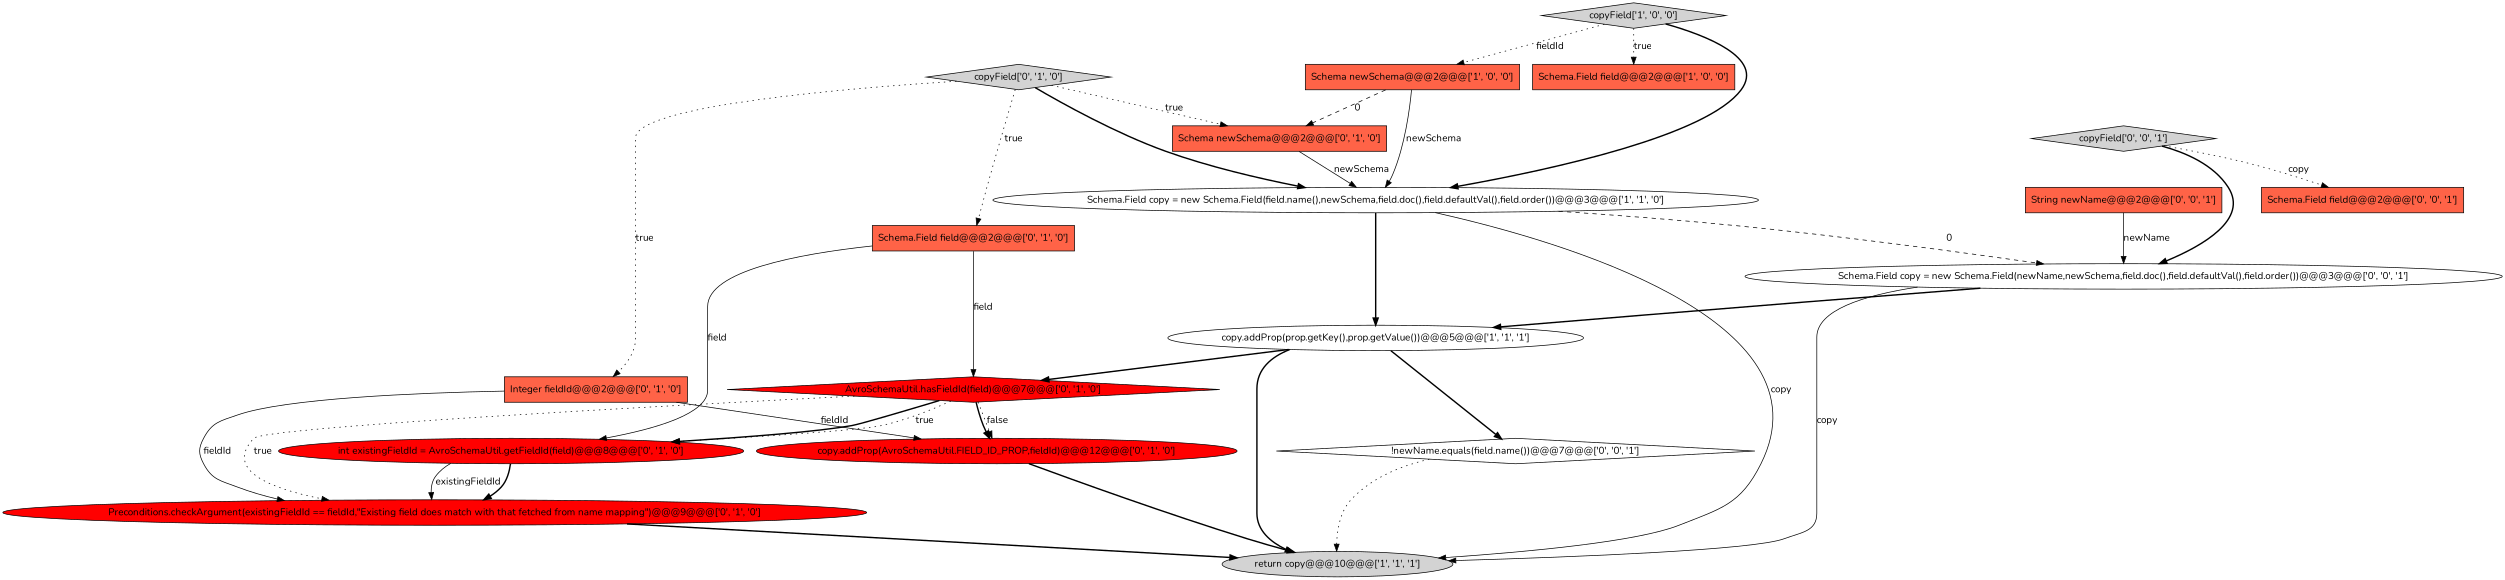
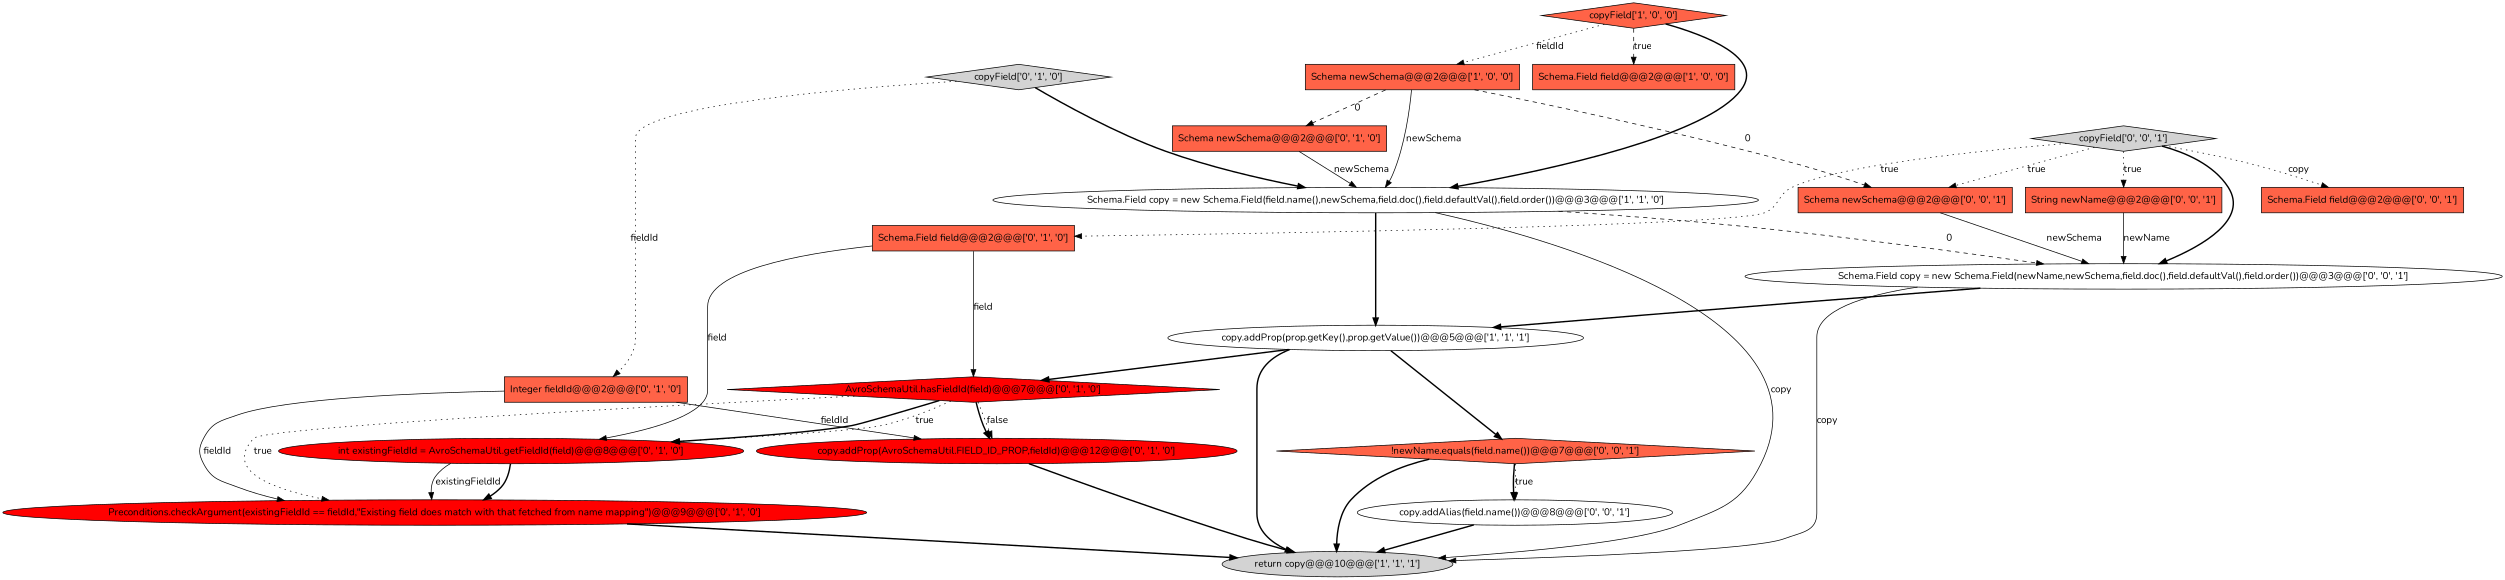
  digraph {
    fontname=Nunito
    node [fillcolor=tomato fontname=Nunito shape=ellipse style=filled]
    edge [fontname=Nunito style=bold]
    n1 [fillcolor=red label="Preconditions.checkArgument(existingFieldId == fieldId,\"Existing field does match with that fetched from name mapping\")@@@9@@@['0', '1', '0']"]
    n2 [fillcolor=lightgray label="return copy@@@10@@@['1', '1', '1']"]
    n3 [label="Schema newSchema@@@2@@@['0', '1', '0']" shape=box]
    n4 [fillcolor=white label="Schema.Field copy = new Schema.Field(field.name(),newSchema,field.doc(),field.defaultVal(),field.order())@@@3@@@['1', '1', '0']"]
    n5 [fillcolor=white label="Schema.Field copy = new Schema.Field(newName,newSchema,field.doc(),field.defaultVal(),field.order())@@@3@@@['0', '0', '1']"]
    n6 [fillcolor=white label="copy.addProp(prop.getKey(),prop.getValue())@@@5@@@['1', '1', '1']"]
    n7 [label="Schema.Field field@@@2@@@['0', '0', '1']" shape=box]
    n8 [label="Schema.Field field@@@2@@@['1', '0', '0']" shape=box]
+   n9 [label="Schema newSchema@@@2@@@['0', '0', '1']" shape=box]
    n10 [fillcolor=red label="AvroSchemaUtil.hasFieldId(field)@@@7@@@['0', '1', '0']" shape=diamond]
-   n11 [fillcolor=white label="!newName.equals(field.name())@@@7@@@['0', '0', '1']" shape=diamond]
+   n11 [label="!newName.equals(field.name())@@@7@@@['0', '0', '1']" shape=diamond]
    n12 [fillcolor=red label="copy.addProp(AvroSchemaUtil.FIELD_ID_PROP,fieldId)@@@12@@@['0', '1', '0']"]
    n13 [fillcolor=red label="int existingFieldId = AvroSchemaUtil.getFieldId(field)@@@8@@@['0', '1', '0']"]
+   n14 [fillcolor=white label="copy.addAlias(field.name())@@@8@@@['0', '0', '1']"]
    n15 [fillcolor=lightgray label="copyField['0', '0', '1']" shape=diamond]
    n16 [label="String newName@@@2@@@['0', '0', '1']" shape=box]
    n17 [label="Integer fieldId@@@2@@@['0', '1', '0']" shape=box]
    n18 [fillcolor=lightgray label="copyField['0', '1', '0']" shape=diamond]
    n19 [label="Schema.Field field@@@2@@@['0', '1', '0']" shape=box]
    n20 [label="Schema newSchema@@@2@@@['1', '0', '0']" shape=box]
-   n21 [fillcolor=lightgray label="copyField['1', '0', '0']" shape=diamond]
+   n21 [label="copyField['1', '0', '0']" shape=diamond]
    n1 -> n2
    n3 -> n4 [label=newSchema style=solid]
    n4 -> n2 [label=copy style=solid]
    n4 -> n5 [label=0 style=dashed]
    n4 -> n6
    n5 -> n2 [label=copy style=solid]
    n5 -> n6
    n6 -> n2
    n6 -> n10
    n6 -> n11
+   n9 -> n5 [label=newSchema style=solid]
    n10 -> n1 [label=true style=dotted]
    n10 -> n12
    n10 -> n12 [label=false style=dotted]
    n10 -> n13
    n10 -> n13 [label=true style=dotted]
-   n11 -> n2 [style=dotted]
+   n11 -> n2
+   n11 -> n14 [label=true style=dotted]
+   n11 -> n14
    n12 -> n2
    n13 -> n1 [label=existingFieldId style=solid]
    n13 -> n1
+   n14 -> n2
    n15 -> n5
    n15 -> n7 [label=copy style=dotted]
+   n15 -> n9 [label=true style=dotted]
+   n15 -> n16 [label=true style=dotted]
    n16 -> n5 [label=newName style=solid]
    n17 -> n1 [label=fieldId style=solid]
    n17 -> n12 [label=fieldId style=solid]
-   n18 -> n3 [label=true style=dotted]
    n18 -> n4
-   n18 -> n17 [label=true style=dotted]
-   n18 -> n19 [label=true style=dotted]
+   n18 -> n17 [label=fieldId style=dotted]
+   n15 -> n19 [label=true style=dotted]
    n19 -> n10 [label=field style=solid]
    n19 -> n13 [label=field style=solid]
    n20 -> n3 [label=0 style=dashed]
    n20 -> n4 [label=newSchema style=solid]
+   n20 -> n9 [label=0 style=dashed]
    n21 -> n4
-   n21 -> n8 [label=true style=dotted]
+   n21 -> n8 [label=true style=dashed]
    n21 -> n20 [label=fieldId style=dotted]
  }
